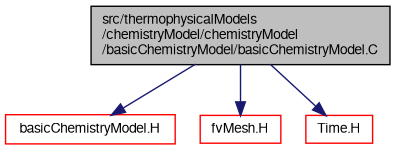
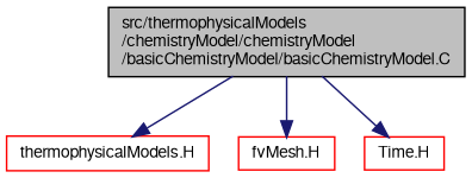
  digraph {
    node [color=red fontname=FreeSans fontsize=10 shape=record]
    edge [color=midnightblue fontname=FreeSans fontsize=10 labelfontname=FreeSans labelfontsize=10 style=solid]
    n1 [color=black fillcolor=grey75 fontcolor=black height=0.2 label="src/thermophysicalModels\l/chemistryModel/chemistryModel\l/basicChemistryModel/basicChemistryModel.C" style=filled width=0.4]
-   n2 [height=0.2 label="basicChemistryModel.H" width=0.4]
+   n2 [height=0.2 label="thermophysicalModels.H" width=0.4]
    n3 [height=0.2 label="fvMesh.H" width=0.4]
    n4 [height=0.2 label="Time.H" width=0.4]
    n1 -> n2
    n1 -> n3
    n1 -> n4
  }
